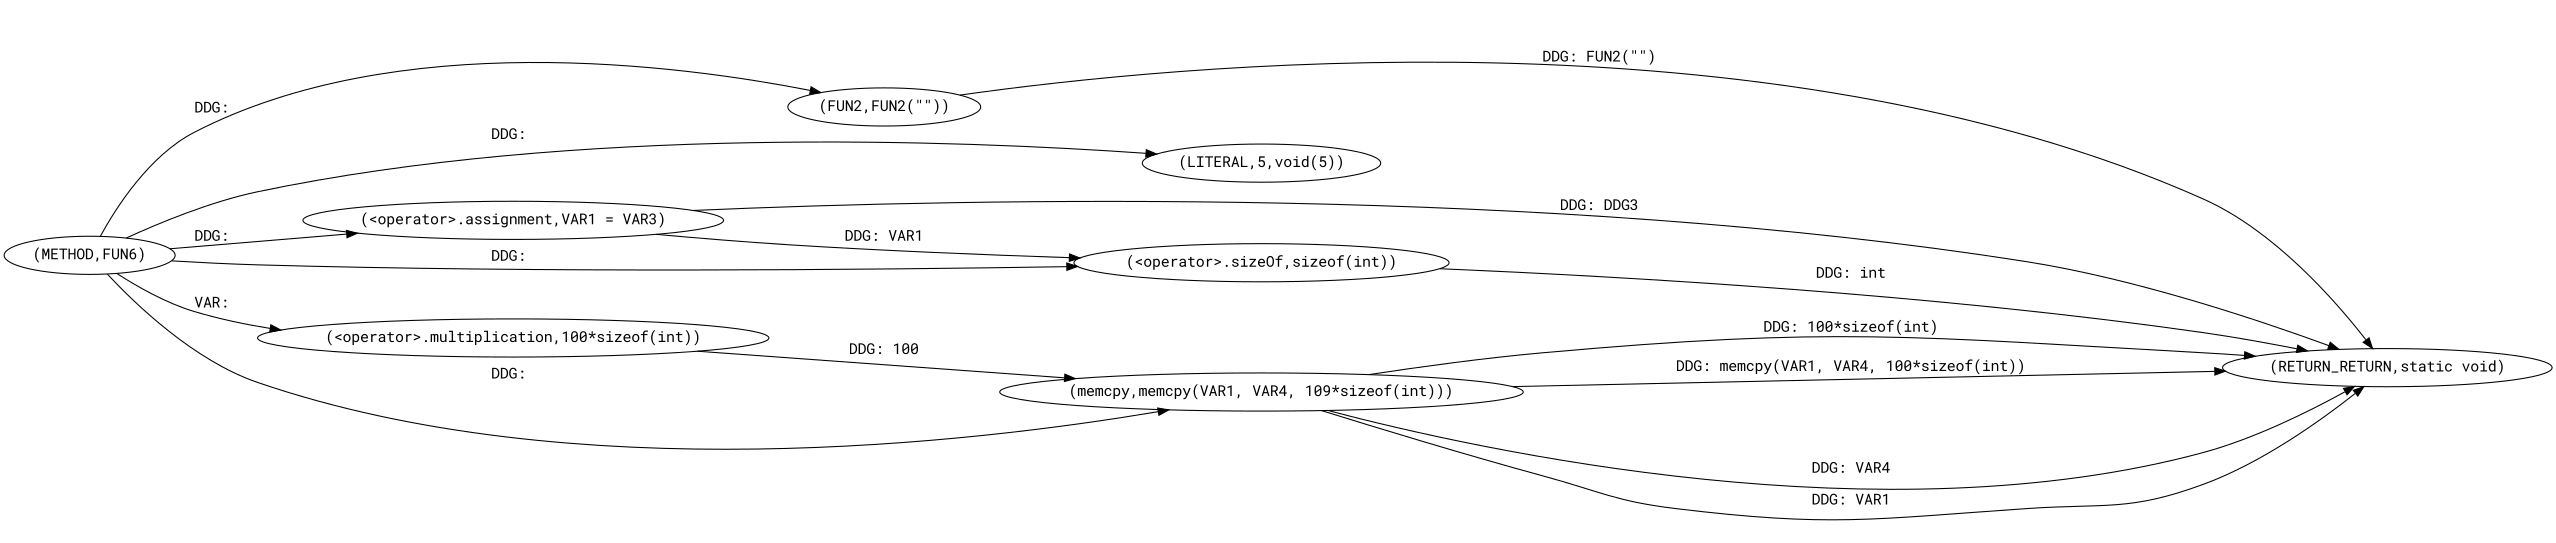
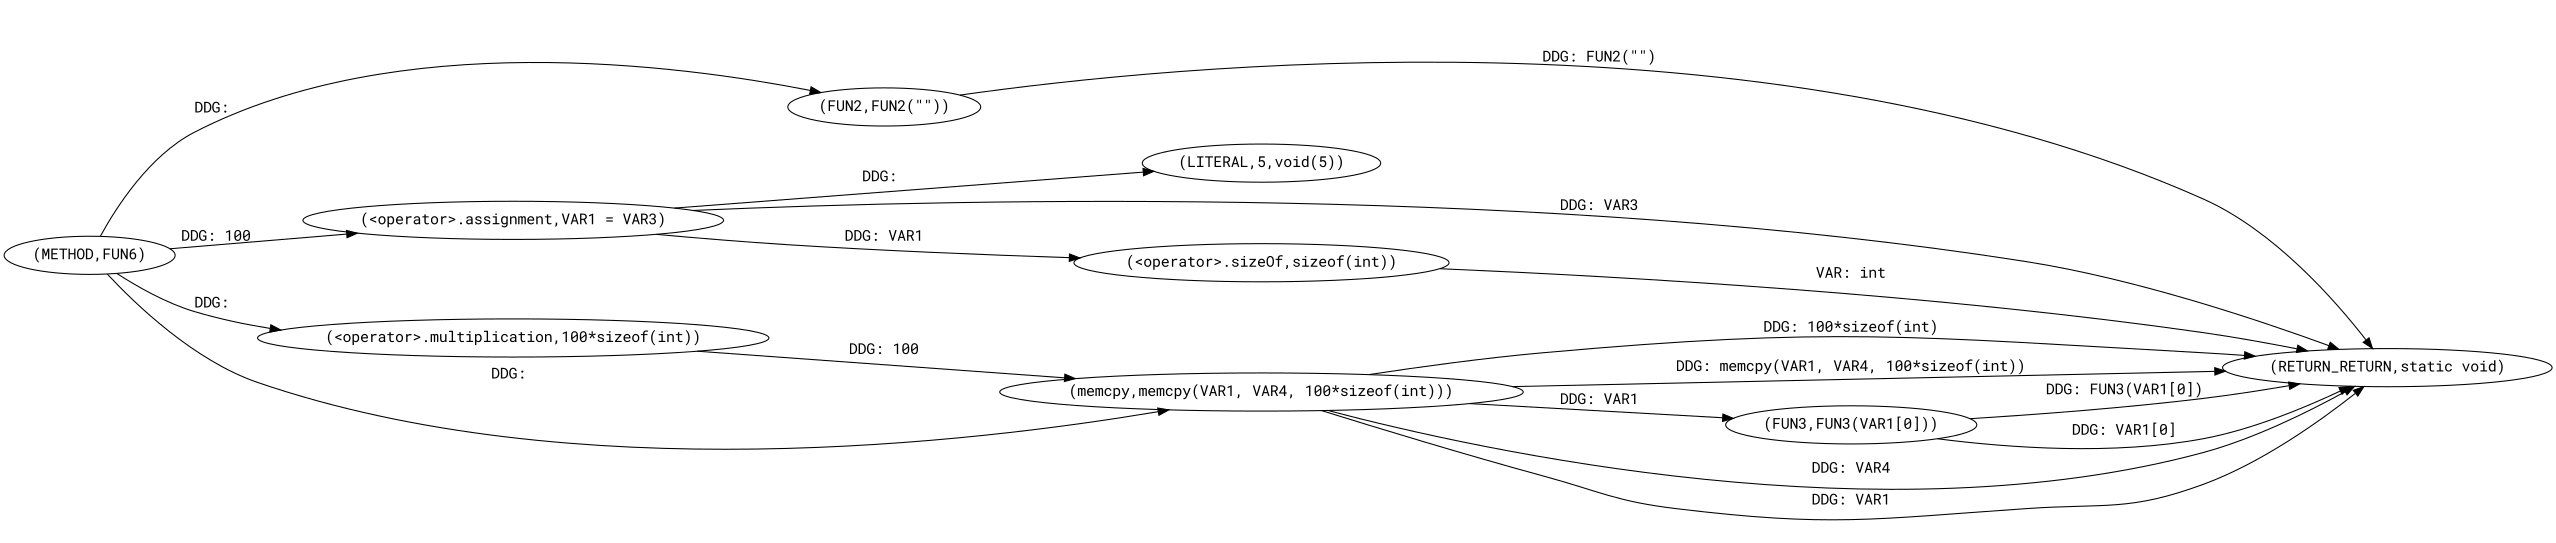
  digraph {
    fontname="Roboto Mono"
    rankdir=LR
    node [fontname="Roboto Mono"]
    edge [fontname="Roboto Mono"]
    n1 [label="(METHOD,FUN6)"]
    n2 [label="(LITERAL,5,void(5))"]
    n3 [label="(FUN2,FUN2(\"\"))"]
    n4 [label="(<operator>.assignment,VAR1 = VAR3)"]
-   n5 [label="(memcpy,memcpy(VAR1, VAR4, 109*sizeof(int)))"]
+   n5 [label="(memcpy,memcpy(VAR1, VAR4, 100*sizeof(int)))"]
    n6 [label="(<operator>.multiplication,100*sizeof(int))"]
    n7 [label="(<operator>.sizeOf,sizeof(int))"]
    n8 [label="(RETURN_RETURN,static void)"]
-   n1 -> n2 [label="DDG: "]
+   n9 [label="(FUN3,FUN3(VAR1[0]))"]
+   n4 -> n2 [label="DDG: "]
    n1 -> n3 [label="DDG: "]
-   n1 -> n4 [label="DDG: "]
+   n1 -> n4 [label="DDG: 100"]
    n1 -> n5 [label="DDG: "]
-   n1 -> n6 [label="VAR: "]
-   n1 -> n7 [label="DDG: "]
+   n1 -> n6 [label="DDG: "]
    n3 -> n8 [label="DDG: FUN2(\"\")"]
    n4 -> n7 [label="DDG: VAR1"]
-   n4 -> n8 [label="DDG: DDG3"]
+   n4 -> n8 [label="DDG: VAR3"]
    n5 -> n8 [label="DDG: VAR4"]
    n5 -> n8 [label="DDG: VAR1"]
    n5 -> n8 [label="DDG: 100*sizeof(int)"]
    n5 -> n8 [label="DDG: memcpy(VAR1, VAR4, 100*sizeof(int))"]
+   n5 -> n9 [label="DDG: VAR1"]
    n6 -> n5 [label="DDG: 100"]
-   n7 -> n8 [label="DDG: int"]
+   n7 -> n8 [label="VAR: int"]
+   n9 -> n8 [label="DDG: VAR1[0]"]
+   n9 -> n8 [label="DDG: FUN3(VAR1[0])"]
  }
